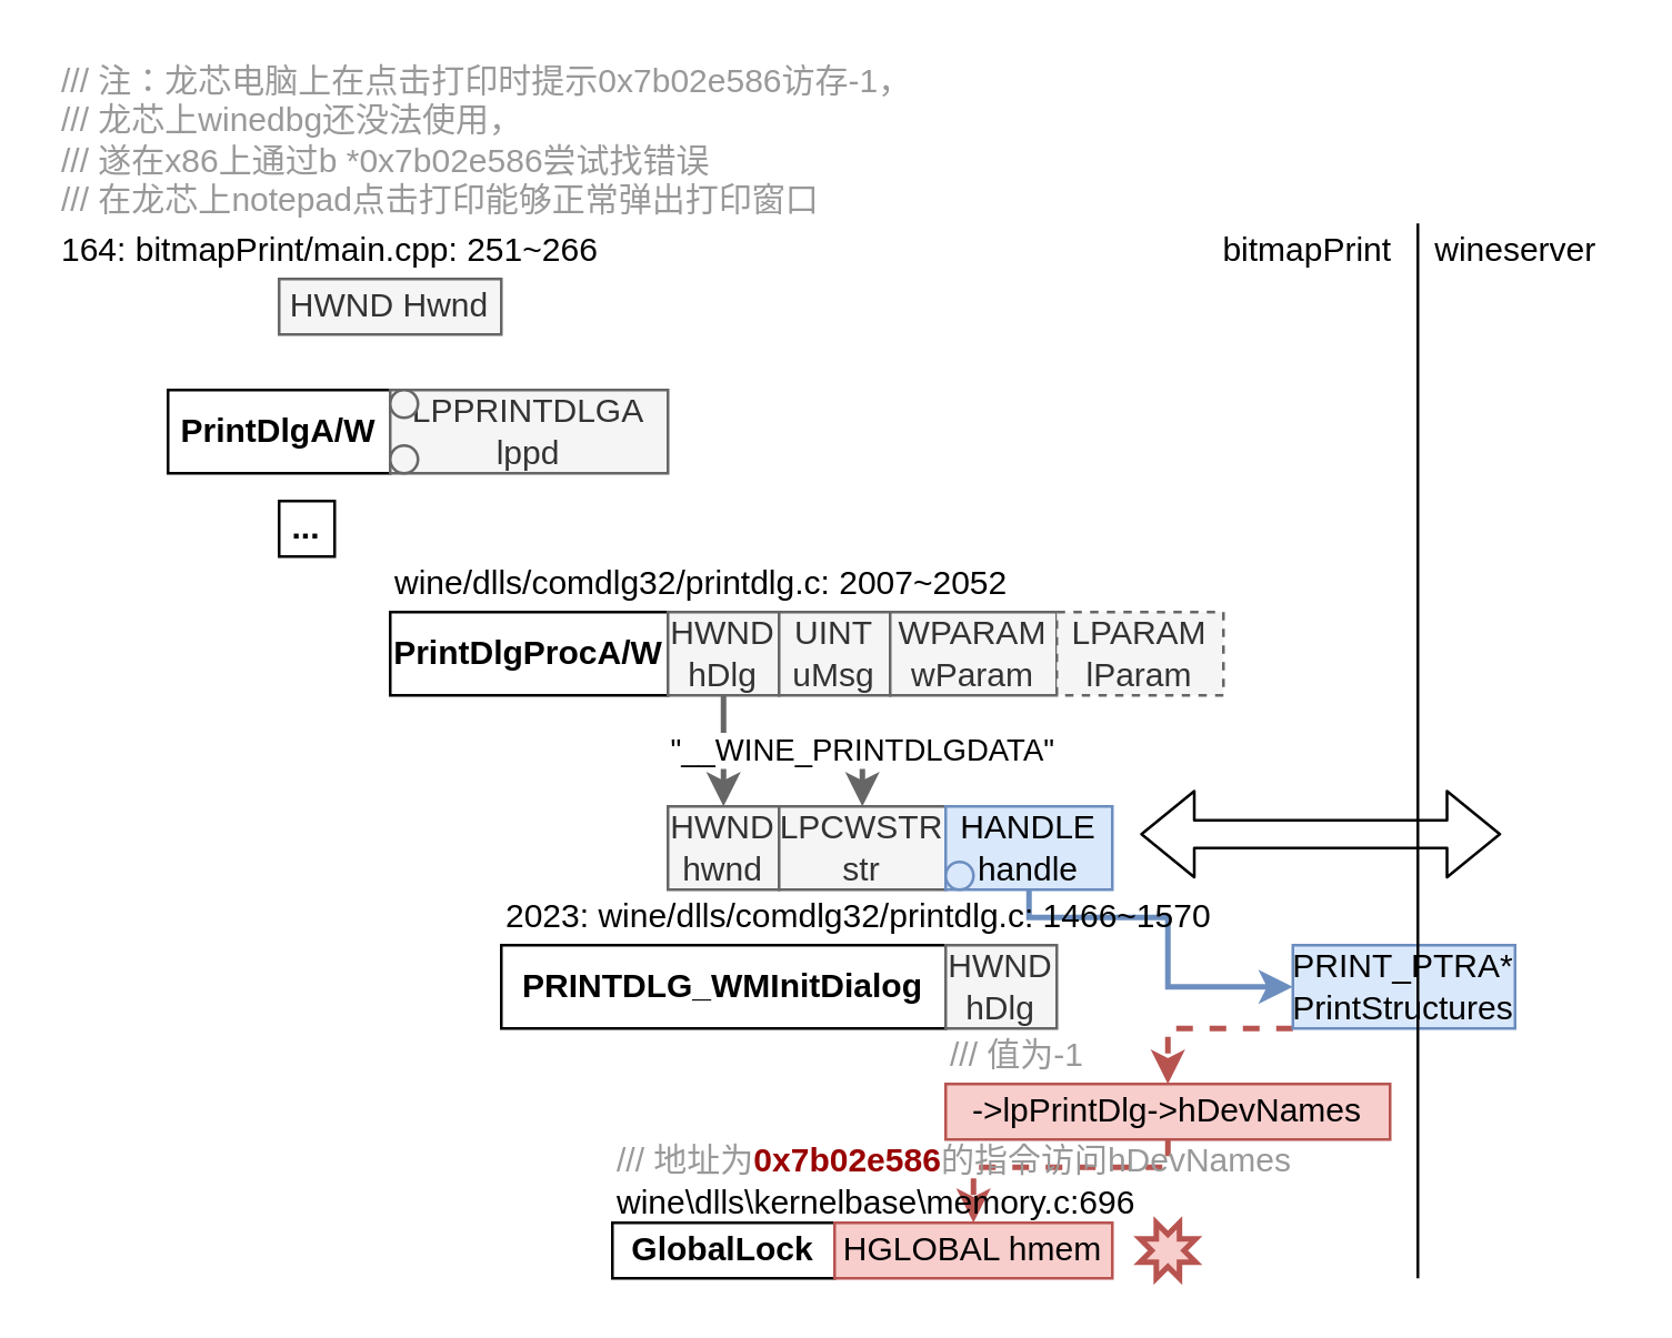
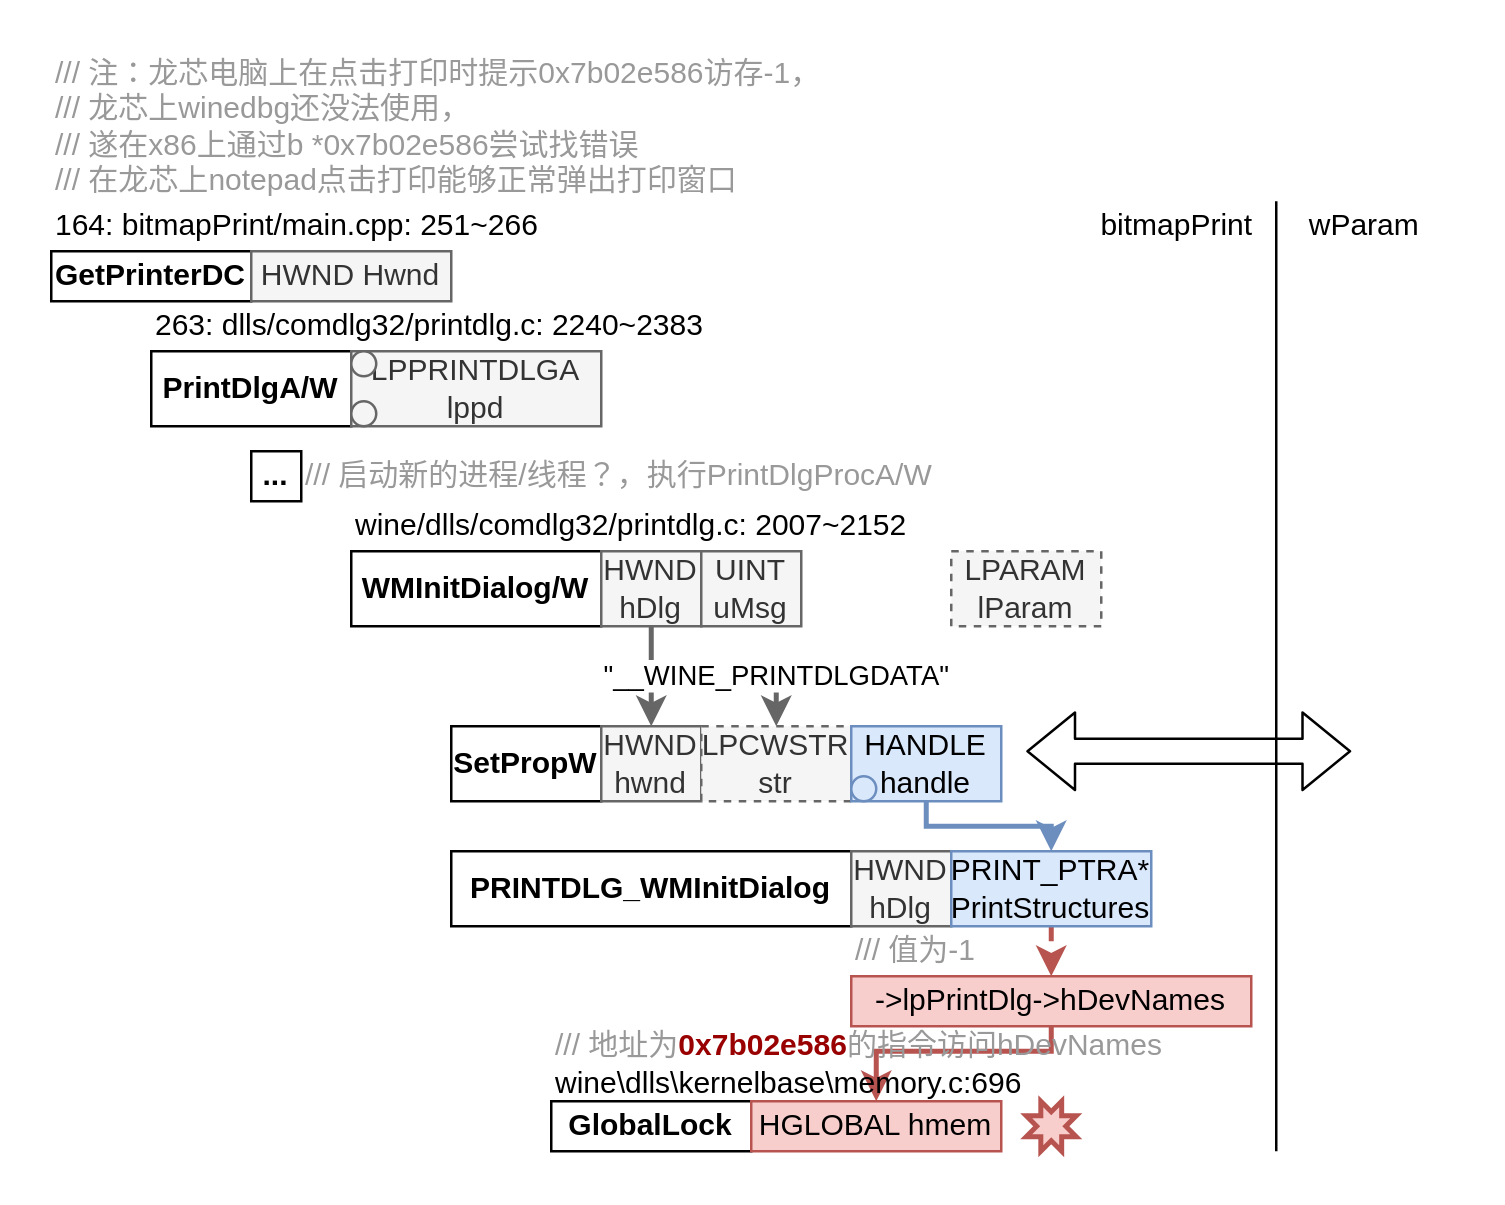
  <mxCell id="0" />
  <mxCell id="1" parent="0" />
  <mxCell id="2" value="" style="shape=flexArrow;endArrow=classic;startArrow=classic;html=1;" parent="1" edge="1"><mxGeometry width="50" height="50" relative="1" as="geometry"><mxPoint x="410" y="300" as="sourcePoint" /><mxPoint x="540" y="300" as="targetPoint" /></mxGeometry></mxCell>
  <mxCell id="3" value="&lt;b&gt;PRINTDLG_WMInitDialog&lt;/b&gt;" style="rounded=0;whiteSpace=wrap;html=1;" parent="1" vertex="1"><mxGeometry x="180" y="340" width="160" height="30" as="geometry" /></mxCell>
  <mxCell id="4" value="HWND hDlg" style="rounded=0;whiteSpace=wrap;html=1;fillColor=#f5f5f5;strokeColor=#666666;fontColor=#333333;" parent="1" vertex="1"><mxGeometry x="340" y="340" width="40" height="30" as="geometry" /></mxCell>
  <mxCell id="5" style="edgeStyle=orthogonalEdgeStyle;rounded=0;orthogonalLoop=1;jettySize=auto;html=1;strokeWidth=2;fillColor=#f8cecc;strokeColor=#b85450;dashed=1;" parent="1" source="6" target="10" edge="1"><mxGeometry relative="1" as="geometry"><Array as="points"><mxPoint x="420" y="370" /><mxPoint x="420" y="370" /></Array></mxGeometry></mxCell>
- <mxCell id="6" value="PRINT_PTRA* PrintStructures" style="rounded=0;whiteSpace=wrap;html=1;fillColor=#dae8fc;strokeColor=#6c8ebf;" parent="1" vertex="1"><mxGeometry x="465" y="340" width="80" height="30" as="geometry" /></mxCell>
+ <mxCell id="6" value="PRINT_PTRA* PrintStructures" style="rounded=0;whiteSpace=wrap;html=1;fillColor=#dae8fc;strokeColor=#6c8ebf;" parent="1" vertex="1"><mxGeometry x="380" y="340" width="80" height="30" as="geometry" /></mxCell>
  <mxCell id="7" value="&lt;b&gt;GlobalLock&lt;/b&gt;" style="rounded=0;whiteSpace=wrap;html=1;" parent="1" vertex="1"><mxGeometry x="220" y="440" width="80" height="20" as="geometry" /></mxCell>
  <mxCell id="8" value="HGLOBAL hmem" style="rounded=0;whiteSpace=wrap;html=1;fillColor=#f8cecc;strokeColor=#b85450;" parent="1" vertex="1"><mxGeometry x="300" y="440" width="100" height="20" as="geometry" /></mxCell>
- <mxCell id="9" style="edgeStyle=orthogonalEdgeStyle;rounded=0;orthogonalLoop=1;jettySize=auto;html=1;strokeWidth=2;fillColor=#f8cecc;strokeColor=#b85450;dashed=1;" parent="1" source="10" target="8" edge="1"><mxGeometry relative="1" as="geometry"><Array as="points"><mxPoint x="420" y="420" /><mxPoint x="350" y="420" /></Array></mxGeometry></mxCell>
+ <mxCell id="9" style="edgeStyle=orthogonalEdgeStyle;rounded=0;orthogonalLoop=1;jettySize=auto;html=1;strokeWidth=2;fillColor=#f8cecc;strokeColor=#b85450;" parent="1" source="10" target="8" edge="1"><mxGeometry relative="1" as="geometry"><Array as="points"><mxPoint x="420" y="420" /><mxPoint x="350" y="420" /></Array></mxGeometry></mxCell>
  <mxCell id="10" value="-&amp;gt;lpPrintDlg-&amp;gt;hDevNames" style="rounded=0;whiteSpace=wrap;html=1;fillColor=#f8cecc;strokeColor=#b85450;" parent="1" vertex="1"><mxGeometry x="340" y="390" width="160" height="20" as="geometry" /></mxCell>
  <mxCell id="11" value="" style="verticalLabelPosition=bottom;verticalAlign=top;html=1;shape=mxgraph.basic.8_point_star;fillColor=#f8cecc;strokeColor=#b85450;strokeWidth=2;" parent="1" vertex="1"><mxGeometry x="410" y="440" width="20" height="20" as="geometry" /></mxCell>
  <mxCell id="12" value="&lt;font color=&quot;#999999&quot;&gt;/// 值为-1&lt;/font&gt;" style="text;html=1;align=left;verticalAlign=middle;resizable=0;points=[];autosize=1;" parent="1" vertex="1"><mxGeometry x="340" y="370" width="60" height="20" as="geometry" /></mxCell>
  <mxCell id="13" value="&lt;font color=&quot;#999999&quot;&gt;///&amp;nbsp;地址为&lt;/font&gt;&lt;font color=&quot;#990000&quot;&gt;&lt;b&gt;0x7b02e586&lt;/b&gt;&lt;/font&gt;&lt;font color=&quot;#999999&quot;&gt;的指令访问hDevNames&lt;/font&gt;&lt;br&gt;wine\dlls\kernelbase\memory.c:696" style="text;html=1;align=left;verticalAlign=middle;resizable=0;points=[];autosize=1;" parent="1" vertex="1"><mxGeometry x="220" y="410" width="260" height="30" as="geometry" /></mxCell>
  <mxCell id="14" value="&lt;font color=&quot;#999999&quot;&gt;/// 注：龙芯电脑上在点击打印时提示0x7b02e586访存-1，&lt;br&gt;/// 龙芯上winedbg还没法使用，&lt;br&gt;/// 遂在x86上通过b *0x7b02e586尝试找错误&lt;br&gt;///&amp;nbsp;&lt;/font&gt;&lt;span style=&quot;color: rgb(153 , 153 , 153)&quot;&gt;在龙芯上&lt;/span&gt;&lt;font color=&quot;#999999&quot;&gt;notepad点击打印能够正常弹出打印窗口&lt;br&gt;&lt;/font&gt;" style="text;html=1;align=left;verticalAlign=middle;resizable=0;points=[];autosize=1;" parent="1" vertex="1"><mxGeometry x="20" y="20" width="320" height="60" as="geometry" /></mxCell>
- <mxCell id="15" value="&lt;b&gt;PrintDlgProcA/W&lt;/b&gt;" style="rounded=0;whiteSpace=wrap;html=1;strokeWidth=1;" parent="1" vertex="1"><mxGeometry x="140" y="220" width="100" height="30" as="geometry" /></mxCell>
+ <mxCell id="15" value="&lt;b&gt;WMInitDialog/W&lt;/b&gt;" style="rounded=0;whiteSpace=wrap;html=1;strokeWidth=1;" parent="1" vertex="1"><mxGeometry x="140" y="220" width="100" height="30" as="geometry" /></mxCell>
  <mxCell id="16" style="edgeStyle=orthogonalEdgeStyle;rounded=0;orthogonalLoop=1;jettySize=auto;html=1;strokeWidth=2;fillColor=#f5f5f5;strokeColor=#666666;" parent="1" source="17" target="23" edge="1"><mxGeometry relative="1" as="geometry" /></mxCell>
  <mxCell id="17" value="HWND hDlg" style="rounded=0;whiteSpace=wrap;html=1;strokeWidth=1;fillColor=#f5f5f5;strokeColor=#666666;fontColor=#333333;" parent="1" vertex="1"><mxGeometry x="240" y="220" width="40" height="30" as="geometry" /></mxCell>
  <mxCell id="18" value="UINT uMsg" style="rounded=0;whiteSpace=wrap;html=1;strokeWidth=1;fillColor=#f5f5f5;strokeColor=#666666;fontColor=#333333;" parent="1" vertex="1"><mxGeometry x="280" y="220" width="40" height="30" as="geometry" /></mxCell>
- <mxCell id="19" value="WPARAM wParam" style="rounded=0;whiteSpace=wrap;html=1;strokeWidth=1;fillColor=#f5f5f5;strokeColor=#666666;fontColor=#333333;" parent="1" vertex="1"><mxGeometry x="320" y="220" width="60" height="30" as="geometry" /></mxCell>
  <mxCell id="20" value="LPARAM lParam" style="rounded=0;whiteSpace=wrap;html=1;strokeWidth=1;fillColor=#f5f5f5;strokeColor=#666666;fontColor=#333333;dashed=1;" parent="1" vertex="1"><mxGeometry x="380" y="220" width="60" height="30" as="geometry" /></mxCell>
- <mxCell id="21" value="wine/dlls/comdlg32/printdlg.c: 2007~2052" style="text;html=1;align=left;verticalAlign=middle;resizable=0;points=[];autosize=1;" parent="1" vertex="1"><mxGeometry x="140" y="200" width="240" height="20" as="geometry" /></mxCell>
+ <mxCell id="21" value="wine/dlls/comdlg32/printdlg.c: 2007~2152" style="text;html=1;align=left;verticalAlign=middle;resizable=0;points=[];autosize=1;" parent="1" vertex="1"><mxGeometry x="140" y="200" width="240" height="20" as="geometry" /></mxCell>
+ <mxCell id="22" value="&lt;b&gt;SetPropW&lt;/b&gt;" style="rounded=0;whiteSpace=wrap;html=1;strokeWidth=1;" parent="1" vertex="1"><mxGeometry x="180" y="290" width="60" height="30" as="geometry" /></mxCell>
  <mxCell id="23" value="HWND hwnd" style="rounded=0;whiteSpace=wrap;html=1;strokeWidth=1;fillColor=#f5f5f5;strokeColor=#666666;fontColor=#333333;" parent="1" vertex="1"><mxGeometry x="240" y="290" width="40" height="30" as="geometry" /></mxCell>
  <mxCell id="24" style="edgeStyle=orthogonalEdgeStyle;rounded=0;orthogonalLoop=1;jettySize=auto;html=1;strokeWidth=2;fillColor=#dae8fc;strokeColor=#6c8ebf;" parent="1" source="40" target="6" edge="1"><mxGeometry relative="1" as="geometry"><Array as="points"><mxPoint x="370" y="330" /><mxPoint x="420" y="330" /></Array></mxGeometry></mxCell>
- <mxCell id="25" value="LPCWSTR str" style="rounded=0;whiteSpace=wrap;html=1;strokeWidth=1;fillColor=#f5f5f5;strokeColor=#666666;fontColor=#333333;" parent="1" vertex="1"><mxGeometry x="280" y="290" width="60" height="30" as="geometry" /></mxCell>
+ <mxCell id="25" value="LPCWSTR str" style="rounded=0;whiteSpace=wrap;html=1;strokeWidth=1;fillColor=#f5f5f5;strokeColor=#666666;fontColor=#333333;dashed=1;" parent="1" vertex="1"><mxGeometry x="280" y="290" width="60" height="30" as="geometry" /></mxCell>
  <mxCell id="26" value="&quot;__WINE_PRINTDLGDATA&quot;" style="endArrow=classic;html=1;strokeWidth=2;fillColor=#f5f5f5;strokeColor=#666666;" parent="1" target="25" edge="1"><mxGeometry x="-1" width="50" height="50" relative="1" as="geometry"><mxPoint x="310" y="270" as="sourcePoint" /><mxPoint x="340" y="310" as="targetPoint" /><mxPoint as="offset" /></mxGeometry></mxCell>
- <mxCell id="27" value="2023: wine/dlls/comdlg32/printdlg.c: 1466~1570" style="text;html=1;align=left;verticalAlign=middle;resizable=0;points=[];autosize=1;" parent="1" vertex="1"><mxGeometry x="180" y="320" width="270" height="20" as="geometry" /></mxCell>
+ <mxCell id="28" value="&lt;b&gt;GetPrinterDC&lt;/b&gt;" style="rounded=0;whiteSpace=wrap;html=1;strokeWidth=1;" parent="1" vertex="1"><mxGeometry x="20" y="100" width="80" height="20" as="geometry" /></mxCell>
  <mxCell id="29" value="HWND Hwnd" style="rounded=0;whiteSpace=wrap;html=1;strokeWidth=1;fillColor=#f5f5f5;strokeColor=#666666;fontColor=#333333;" parent="1" vertex="1"><mxGeometry x="100" y="100" width="80" height="20" as="geometry" /></mxCell>
  <mxCell id="30" value="164: bitmapPrint/main.cpp: 251~266" style="text;html=1;align=left;verticalAlign=middle;resizable=0;points=[];autosize=1;" parent="1" vertex="1"><mxGeometry x="20" y="80" width="210" height="20" as="geometry" /></mxCell>
  <mxCell id="31" value="&lt;b&gt;PrintDlgA/W&lt;/b&gt;" style="rounded=0;whiteSpace=wrap;html=1;strokeWidth=1;" parent="1" vertex="1"><mxGeometry x="60" y="140" width="80" height="30" as="geometry" /></mxCell>
  <mxCell id="32" value="LPPRINTDLGA lppd" style="rounded=0;whiteSpace=wrap;html=1;strokeWidth=1;fillColor=#f5f5f5;strokeColor=#666666;fontColor=#333333;" parent="1" vertex="1"><mxGeometry x="140" y="140" width="100" height="30" as="geometry" /></mxCell>
  <mxCell id="33" value="" style="ellipse;whiteSpace=wrap;html=1;aspect=fixed;strokeWidth=1;fillColor=#f5f5f5;strokeColor=#666666;fontColor=#333333;" parent="1" vertex="1"><mxGeometry x="140" y="140" width="10" height="10" as="geometry" /></mxCell>
  <mxCell id="34" value="" style="ellipse;whiteSpace=wrap;html=1;aspect=fixed;strokeWidth=1;fillColor=#f5f5f5;strokeColor=#666666;fontColor=#333333;" parent="1" vertex="1"><mxGeometry x="140" y="160" width="10" height="10" as="geometry" /></mxCell>
+ <mxCell id="35" value="263: dlls/comdlg32/printdlg.c: 2240~2383" style="text;html=1;align=left;verticalAlign=middle;resizable=0;points=[];autosize=1;" parent="1" vertex="1"><mxGeometry x="60" y="120" width="230" height="20" as="geometry" /></mxCell>
  <mxCell id="36" value="&lt;b&gt;...&lt;/b&gt;" style="rounded=0;whiteSpace=wrap;html=1;" parent="1" vertex="1"><mxGeometry x="100" y="180" width="20" height="20" as="geometry" /></mxCell>
  <mxCell id="37" value="" style="endArrow=none;html=1;" parent="1" edge="1"><mxGeometry width="50" height="50" relative="1" as="geometry"><mxPoint x="510" y="460" as="sourcePoint" /><mxPoint x="510" y="80" as="targetPoint" /></mxGeometry></mxCell>
  <mxCell id="38" value="bitmapPrint" style="text;html=1;align=center;verticalAlign=middle;resizable=0;points=[];autosize=1;" parent="1" vertex="1"><mxGeometry x="430" y="80" width="80" height="20" as="geometry" /></mxCell>
- <mxCell id="39" value="wineserver" style="text;html=1;align=center;verticalAlign=middle;resizable=0;points=[];autosize=1;" parent="1" vertex="1"><mxGeometry x="510" y="80" width="70" height="20" as="geometry" /></mxCell>
+ <mxCell id="39" value="wParam" style="text;html=1;align=center;verticalAlign=middle;resizable=0;points=[];autosize=1;" parent="1" vertex="1"><mxGeometry x="510" y="80" width="70" height="20" as="geometry" /></mxCell>
  <mxCell id="40" value="HANDLE handle" style="rounded=0;whiteSpace=wrap;html=1;fillColor=#dae8fc;strokeColor=#6c8ebf;" vertex="1" parent="1"><mxGeometry x="340" y="290" width="60" height="30" as="geometry" /></mxCell>
  <mxCell id="41" value="" style="ellipse;whiteSpace=wrap;html=1;aspect=fixed;strokeWidth=1;fillColor=#dae8fc;strokeColor=#6c8ebf;" vertex="1" parent="1"><mxGeometry x="340" y="310" width="10" height="10" as="geometry" /></mxCell>
+ <mxCell id="42" value="&lt;font color=&quot;#999999&quot;&gt;/// 启动新的进程/线程？，执行PrintDlgProcA/W&lt;/font&gt;" style="text;html=1;align=left;verticalAlign=middle;resizable=0;points=[];autosize=1;" vertex="1" parent="1"><mxGeometry x="120" y="180" width="270" height="20" as="geometry" /></mxCell>
